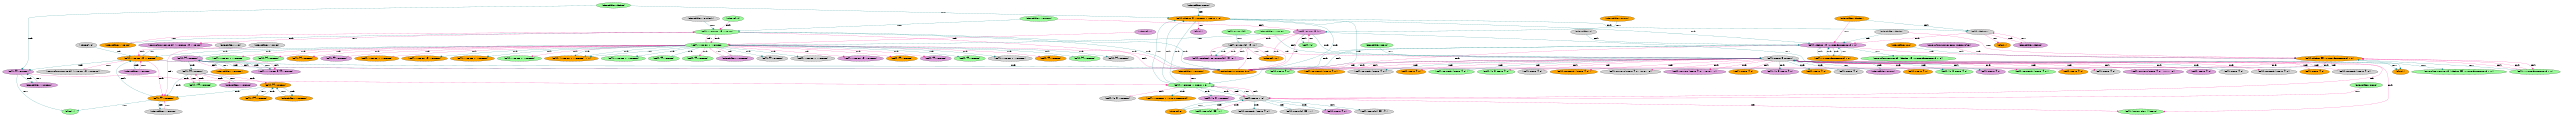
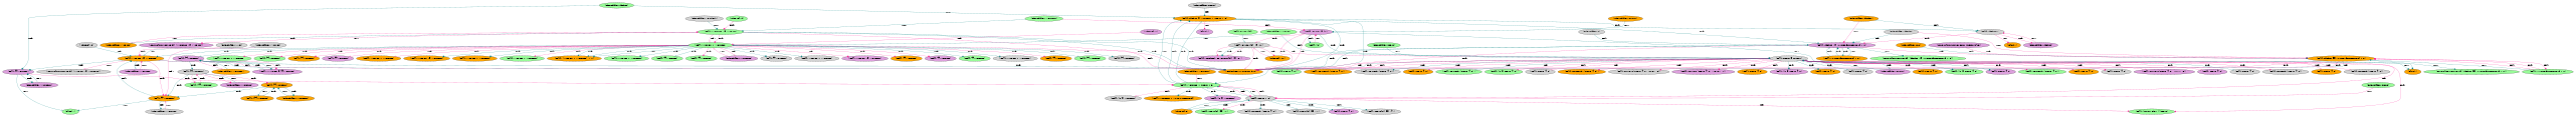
  digraph {
    fontname="DejaVu Sans Mono"
    node [fillcolor=orange fontname="DejaVu Sans Mono" style=filled]
    edge [arrowhead=dot color=teal fontname="DejaVu Sans Mono"]
    n1 [label="(Call,digits = YYCURSOR - start - 3)"]
    n2 [fillcolor=palegreen label="(Call,YYCURSOR - start - 3)"]
    n3 [fillcolor=lightgrey label="(Call,digits--)"]
    n4 [fillcolor=plum label="(Call,digits >= MAX_LENGTH_OF_LONG - 1)"]
    n5 [fillcolor=plum label="(Block,)"]
    n6 [label="(MethodReturn,PHPAPI int)"]
    n7 [fillcolor=lightgrey label="(Call,start - 3)"]
    n8 [fillcolor=lightgrey label="(Call,*p = YYCURSOR)"]
    n9 [label="(Call,YYCURSOR - MAX_MAX_OF_LONG)"]
    n10 [fillcolor=plum label="(Call,*p = YYCURSOR)"]
    n11 [label="(Block,)"]
    n12 [fillcolor=plum label="(Identifier,digits)"]
    n13 [label="(Call,digits == MAX_LENGTH_OF_LONG - 1)"]
    n14 [fillcolor=palegreen label="(ControlStructure,if (digits >= MAX_LENGTH_OF_LONG - 1))"]
    n15 [label="(Call,MAX_LENGTH_OF_LONG - 1)"]
    n16 [fillcolor=palegreen label="(Call,(const char *)start)"]
    n17 [fillcolor=lightgrey label="(Call,start[2] == '-')"]
    n18 [fillcolor=plum label="(Call,start + 2)"]
    n19 [fillcolor=lightgrey label="(Call,start[2] == '+')"]
    n20 [label="(Literal,3)"]
    n21 [fillcolor=palegreen label="(Call,start[2] == '-')"]
    n22 [fillcolor=lightgrey label="(Call,parse_iv(start + 2))"]
    n23 [fillcolor=plum label="(Call,++YYCURSOR)"]
    n24 [fillcolor=palegreen label="(Block,)"]
    n25 [fillcolor=plum label="(Identifier,YYCURSOR)"]
    n26 [label="(Call,YYLIMIT <= YYCURSOR)"]
    n27 [label="(Call,++YYCURSOR)"]
    n28 [fillcolor=plum label="(Identifier,YYCURSOR)"]
    n29 [fillcolor=lightgrey label="(ControlStructure,if (YYLIMIT <= YYCURSOR))"]
    n30 [fillcolor=lightgrey label="(Identifier,YYCURSOR)"]
    n31 [fillcolor=palegreen label="(Call,YYLIMIT - YYCURSOR)"]
    n32 [fillcolor=plum label="(Call,++YYCURSOR)"]
    n33 [fillcolor=palegreen label="(Call,++YYCURSOR)"]
    n34 [fillcolor=plum label="(Identifier,YYCURSOR)"]
    n35 [fillcolor=lightgrey label="(Call,++YYCURSOR)"]
    n36 [fillcolor=lightgrey label="(Call,YYLIMIT - YYCURSOR)"]
    n37 [fillcolor=plum label="(Call,YYLIMIT <= YYCURSOR)"]
    n38 [label="(Call,++YYCURSOR)"]
    n39 [fillcolor=plum label="(Call,++YYCURSOR)"]
    n40 [fillcolor=palegreen label="(Call,++YYCURSOR)"]
    n41 [fillcolor=lightgrey label="(Call,YYLIMIT - YYCURSOR)"]
    n42 [label="(Call,++YYCURSOR)"]
    n43 [fillcolor=palegreen label="(Call,++YYCURSOR)"]
    n44 [fillcolor=lightgrey label="(Call,++YYCURSOR)"]
    n45 [fillcolor=palegreen label="(Call,YYLIMIT - YYCURSOR)"]
    n46 [fillcolor=palegreen label="(Call,++YYCURSOR)"]
    n47 [label="(Call,++YYCURSOR)"]
    n48 [fillcolor=plum label="(Call,++YYCURSOR)"]
    n49 [label="(Call,YYLIMIT - YYCURSOR)"]
    n50 [label="(Call,YYLIMIT <= YYCURSOR)"]
    n51 [label="(Call,YYLIMIT - YYCURSOR)"]
    n52 [fillcolor=palegreen label="(Call,YYLIMIT - YYCURSOR)"]
    n53 [label="(Call,(YYLIMIT - YYCURSOR) < 7)"]
    n54 [fillcolor=palegreen label="(Call,YYLIMIT - YYCURSOR)"]
    n55 [fillcolor=palegreen label="(Call,++YYCURSOR)"]
    n56 [fillcolor=lightgrey label="(Call,++YYCURSOR)"]
    n57 [label="(Identifier,YYCURSOR)"]
    n58 [fillcolor=plum label="(Call,YYMARKER = ++YYCURSOR)"]
    n59 [fillcolor=palegreen label="(Call,YYCURSOR >= YYLIMIT)"]
    n60 [label="(Identifier,YYLIMIT)"]
    n61 [fillcolor=plum label="(ControlStructure,if (YYCURSOR >= YYLIMIT))"]
    n62 [label="(Call,++YYCURSOR)"]
    n63 [fillcolor=palegreen label="(Call,*++YYCURSOR)"]
    n64 [fillcolor=plum label="(Identifier,YYCURSOR)"]
    n65 [label="(Identifier,YYCURSOR)"]
    n66 [label="(Call,*++YYCURSOR)"]
    n67 [fillcolor=lightgrey label="(Call,start = cursor)"]
    n68 [label="(Call,parse_uiv(start + 2))"]
    n69 [fillcolor=lightgrey label="(Call,parse_iv(start + 2))"]
    n70 [label="(Call,start + 2)"]
    n71 [fillcolor=palegreen label="(Call,parse_iv(start + 2))"]
    n72 [fillcolor=palegreen label="(Call,*p = start + 2)"]
    n73 [fillcolor=lightgrey label="(Call,start + 2)"]
    n74 [label="(Call,parse_uiv(start + 2))"]
    n75 [fillcolor=lightgrey label="(Call,strncmp(start + 2, \"INF\", 3))"]
    n76 [fillcolor=plum label="(Call,strncmp(start + 2, \"-INF\", 4))"]
    n77 [label="(Call,start + 2)"]
    n78 [fillcolor=plum label="(Call,*p = start + 2)"]
    n79 [label="(Call,start + 2)"]
    n80 [fillcolor=lightgrey label="(Call,start + 2)"]
    n81 [fillcolor=plum label="(Identifier,cursor)"]
    n82 [label="(Call,start + 2)"]
    n83 [fillcolor=palegreen label="(Call,*p = start + 2)"]
    n84 [fillcolor=plum label="(Call,start + 2)"]
    n85 [fillcolor=palegreen label="(Call,parse_uiv(start + 2))"]
    n86 [label="(Call,start + 2)"]
    n87 [fillcolor=lightgrey label="(Call,start + 2)"]
    n88 [fillcolor=plum label="(Call,strncmp(start + 2, \"NAN\", 3))"]
    n89 [fillcolor=plum label="(Call,start + 2)"]
    n90 [fillcolor=lightgrey label="(Call,start + 2)"]
    n91 [fillcolor=lightgrey label="(Call,parse_iv(start + 2))"]
    n92 [label="(Call,start + 2)"]
    n93 [fillcolor=lightgrey label="(Call,parse_iv(start + 2))"]
    n94 [fillcolor=palegreen label="(Call,start + 2)"]
    n95 [label="(Block,)"]
    n96 [fillcolor=lightgrey label="(Call,cursor[0] != 'R')"]
    n97 [label="(Literal,'R')"]
    n98 [fillcolor=plum label="(Call,var_hash && cursor[0] != 'R')"]
    n99 [fillcolor=plum label="(Call,cursor = *p)"]
    n100 [fillcolor=palegreen label="(Call,*p)"]
    n101 [fillcolor=palegreen label="(Call,MAX_LENGTH_OF_LONG - 1)"]
    n102 [fillcolor=palegreen label="(ControlStructure,if (digits == MAX_LENGTH_OF_LONG - 1))"]
    n103 [label="(Identifier,cursor)"]
    n104 [fillcolor=lightgrey label="(Literal,1)"]
    n105 [fillcolor=palegreen label="(Literal,0)"]
    n106 [label="(Identifier,YYCURSOR)"]
    n107 [fillcolor=lightgrey label="(Identifier,digits)"]
    n108 [fillcolor=lightgrey label="(Identifier,start)"]
    n109 [fillcolor=palegreen label="(Identifier,start)"]
    n110 [fillcolor=lightgrey label="(Identifier,YYLIMIT)"]
    n111 [fillcolor=plum label="(ControlStructure,goto use_double;)"]
    n112 [fillcolor=palegreen label="(Call,cursor[0])"]
    n113 [label="(Identifier,digits)"]
    n114 [fillcolor=palegreen label="(Identifier,YYLIMIT)"]
    n115 [fillcolor=plum label="(Literal,7)"]
    n116 [fillcolor=palegreen label="(Identifier,start)"]
    n117 [fillcolor=lightgrey label="(Identifier,var_hash)"]
    n118 [fillcolor=lightgrey label="(Identifier,p)"]
    n119 [label="(Identifier,cmp)"]
    n120 [fillcolor=lightgrey label="(Identifier,yych)"]
    n121 [fillcolor=palegreen label="(Identifier,YYCURSOR)"]
    n122 [fillcolor=palegreen label="(Identifier,digits)"]
    n1 -> n2 [arrowhead=box label="CFG: "]
    n1 -> n3 [label="DDG: "]
    n1 -> n4 [label="DDG: "]
    n1 -> n5 [color=deeppink label="AST: "]
    n1 -> n6 [label="DDG: "]
    n2 -> n1 [label="AST: "]
    n2 -> n1 [arrowhead=box label="DDG: "]
    n2 -> n1 [arrowhead=onormal label="DDG: "]
    n2 -> n7 [arrowhead=box color=deeppink label="CFG: "]
    n2 -> n8 [arrowhead=onormal color=deeppink label="DDG: "]
    n2 -> n9 [arrowhead=box label="DDG: "]
    n2 -> n10 [label="DDG: "]
    n3 -> n4 [color=deeppink label="DDG: "]
    n3 -> n11 [arrowhead=box color=deeppink label="AST: "]
    n3 -> n12 [color=deeppink label="CFG: "]
    n4 -> n6 [arrowhead=onormal label="DDG: "]
    n4 -> n6 [arrowhead=box color=deeppink label="DDG: "]
    n4 -> n6 [arrowhead=onormal label="DDG: "]
    n4 -> n13 [arrowhead=box color=deeppink label="DDG: "]
    n4 -> n14 [arrowhead=box label="AST: "]
    n4 -> n15 [label="CFG: "]
    n7 -> n2 [label="AST: "]
    n7 -> n2 [color=deeppink label="DDG: "]
    n7 -> n2 [arrowhead=onormal label="DDG: "]
    n7 -> n16 [color=deeppink label="DDG: "]
    n7 -> n17 [arrowhead=onormal label="DDG: "]
    n7 -> n18 [label="DDG: "]
    n7 -> n19 [label="DDG: "]
    n7 -> n20 [arrowhead=onormal label="CFG: "]
    n7 -> n21 [color=deeppink label="DDG: "]
    n7 -> n22 [label="DDG: "]
    n12 -> n3 [color=deeppink label="AST: "]
    n13 -> n6 [color=deeppink label="DDG: "]
    n13 -> n6 [label="DDG: "]
    n13 -> n6 [arrowhead=box color=deeppink label="DDG: "]
    n13 -> n101 [color=deeppink label="CFG: "]
    n13 -> n102 [label="AST: "]
    n15 -> n4 [label="AST: "]
    n15 -> n4 [arrowhead=onormal label="DDG: "]
    n15 -> n4 [arrowhead=box label="DDG: "]
    n20 -> n7 [label="AST: "]
    n23 -> n2 [arrowhead=box color=deeppink label="DDG: "]
    n23 -> n24 [arrowhead=onormal label="AST: "]
    n23 -> n25 [arrowhead=box label="CFG: "]
    n25 -> n23 [arrowhead=box label="AST: "]
    n26 -> n6 [color=deeppink label="DDG: "]
    n26 -> n6 [arrowhead=box label="DDG: "]
    n26 -> n23 [arrowhead=box label="DDG: "]
    n26 -> n27 [arrowhead=box color=deeppink label="DDG: "]
    n26 -> n28 [arrowhead=onormal label="CFG: "]
    n26 -> n29 [arrowhead=onormal color=deeppink label="AST: "]
    n27 -> n24 [label="AST: "]
    n27 -> n26 [arrowhead=box label="DDG: "]
    n27 -> n30 [label="CFG: "]
    n28 -> n26 [color=deeppink label="AST: "]
    n30 -> n27 [arrowhead=onormal color=deeppink label="AST: "]
    n31 -> n6 [arrowhead=box color=deeppink label="DDG: "]
    n31 -> n26 [label="DDG: "]
    n31 -> n32 [arrowhead=onormal label="DDG: "]
    n31 -> n33 [color=deeppink label="DDG: "]
    n31 -> n34 [arrowhead=onormal color=deeppink label="CFG: "]
    n31 -> n35 [arrowhead=box label="DDG: "]
    n31 -> n36 [label="DDG: "]
    n31 -> n37 [arrowhead=box color=deeppink label="DDG: "]
    n31 -> n38 [color=deeppink label="DDG: "]
    n31 -> n39 [arrowhead=box color=deeppink label="DDG: "]
    n31 -> n40 [label="DDG: "]
    n31 -> n41 [label="DDG: "]
    n31 -> n42 [color=deeppink label="DDG: "]
    n31 -> n43 [arrowhead=onormal label="DDG: "]
    n31 -> n44 [label="DDG: "]
    n31 -> n45 [color=deeppink label="DDG: "]
    n31 -> n46 [color=deeppink label="DDG: "]
    n31 -> n47 [arrowhead=box color=deeppink label="DDG: "]
    n31 -> n48 [arrowhead=onormal color=deeppink label="DDG: "]
    n31 -> n49 [arrowhead=onormal color=deeppink label="DDG: "]
    n31 -> n50 [arrowhead=box label="DDG: "]
    n31 -> n51 [arrowhead=box label="DDG: "]
    n31 -> n52 [color=deeppink label="DDG: "]
    n31 -> n53 [arrowhead=box label="AST: "]
    n31 -> n53 [label="DDG: "]
    n31 -> n53 [label="DDG: "]
    n31 -> n54 [arrowhead=box label="DDG: "]
    n31 -> n55 [arrowhead=onormal label="DDG: "]
    n32 -> n6 [arrowhead=onormal label="DDG: "]
    n32 -> n56 [label="DDG: "]
    n32 -> n57 [arrowhead=onormal color=deeppink label="CFG: "]
    n32 -> n58 [arrowhead=box label="AST: "]
    n32 -> n58 [arrowhead=box color=deeppink label="DDG: "]
    n34 -> n31 [arrowhead=onormal color=deeppink label="AST: "]
    n56 -> n27 [label="DDG: "]
    n56 -> n62 [arrowhead=box color=deeppink label="DDG: "]
    n56 -> n63 [color=deeppink label="AST: "]
    n56 -> n64 [arrowhead=box color=deeppink label="CFG: "]
    n57 -> n32 [arrowhead=box label="AST: "]
    n58 -> n32 [arrowhead=onormal label="CFG: "]
    n59 -> n6 [color=deeppink label="DDG: "]
    n59 -> n6 [arrowhead=box label="DDG: "]
    n59 -> n6 [arrowhead=onormal label="DDG: "]
    n59 -> n31 [arrowhead=box color=deeppink label="DDG: "]
    n59 -> n31 [arrowhead=onormal color=deeppink label="DDG: "]
    n59 -> n60 [arrowhead=onormal label="CFG: "]
    n59 -> n61 [arrowhead=box color=deeppink label="AST: "]
    n60 -> n59 [arrowhead=box color=deeppink label="AST: "]
    n62 -> n27 [label="DDG: "]
    n62 -> n65 [arrowhead=box label="CFG: "]
    n62 -> n66 [label="AST: "]
    n63 -> n56 [color=deeppink label="CFG: "]
    n64 -> n56 [arrowhead=onormal label="AST: "]
    n65 -> n62 [arrowhead=box label="AST: "]
    n66 -> n62 [arrowhead=box label="CFG: "]
    n67 -> n6 [arrowhead=onormal color=deeppink label="DDG: "]
    n67 -> n6 [arrowhead=box label="DDG: "]
    n67 -> n7 [arrowhead=onormal color=deeppink label="DDG: "]
    n67 -> n16 [color=deeppink label="DDG: "]
    n67 -> n68 [arrowhead=onormal color=deeppink label="DDG: "]
    n67 -> n69 [label="DDG: "]
    n67 -> n70 [color=deeppink label="DDG: "]
    n67 -> n71 [arrowhead=onormal label="DDG: "]
    n67 -> n72 [color=deeppink label="DDG: "]
    n67 -> n73 [arrowhead=onormal color=deeppink label="DDG: "]
    n67 -> n74 [arrowhead=box color=deeppink label="DDG: "]
    n67 -> n75 [color=deeppink label="DDG: "]
    n67 -> n76 [arrowhead=box color=deeppink label="DDG: "]
    n67 -> n77 [arrowhead=onormal color=deeppink label="DDG: "]
    n67 -> n78 [arrowhead=box label="DDG: "]
    n67 -> n79 [arrowhead=box label="DDG: "]
    n67 -> n80 [arrowhead=onormal label="DDG: "]
    n67 -> n81 [arrowhead=onormal label="CFG: "]
    n67 -> n82 [arrowhead=onormal color=deeppink label="DDG: "]
    n67 -> n83 [arrowhead=box label="DDG: "]
    n67 -> n84 [arrowhead=box label="DDG: "]
    n67 -> n85 [color=deeppink label="DDG: "]
    n67 -> n86 [color=deeppink label="DDG: "]
    n67 -> n87 [arrowhead=box color=deeppink label="DDG: "]
    n67 -> n88 [arrowhead=onormal color=deeppink label="DDG: "]
    n67 -> n89 [arrowhead=onormal color=deeppink label="DDG: "]
    n67 -> n90 [arrowhead=onormal label="DDG: "]
    n67 -> n91 [color=deeppink label="DDG: "]
    n67 -> n92 [arrowhead=onormal color=deeppink label="DDG: "]
    n67 -> n93 [arrowhead=onormal color=deeppink label="DDG: "]
    n67 -> n94 [color=deeppink label="DDG: "]
    n67 -> n95 [arrowhead=box label="AST: "]
    n81 -> n67 [arrowhead=box label="AST: "]
    n96 -> n6 [arrowhead=onormal color=deeppink label="DDG: "]
    n96 -> n67 [color=deeppink label="DDG: "]
    n96 -> n97 [color=deeppink label="CFG: "]
    n96 -> n98 [color=deeppink label="AST: "]
    n96 -> n98 [arrowhead=box label="DDG: "]
    n96 -> n98 [arrowhead=onormal color=deeppink label="DDG: "]
    n97 -> n96 [arrowhead=onormal color=deeppink label="AST: "]
-   n98 -> n96 [arrowhead=onormal color=deeppink label="CFG: "]
    n99 -> n6 [color=deeppink label="DDG: "]
    n99 -> n6 [arrowhead=box color=deeppink label="DDG: "]
    n99 -> n67 [arrowhead=onormal label="DDG: "]
    n99 -> n95 [arrowhead=box label="AST: "]
    n99 -> n96 [arrowhead=onormal color=deeppink label="DDG: "]
    n99 -> n100 [label="CFG: "]
    n100 -> n99 [arrowhead=box color=deeppink label="AST: "]
    n101 -> n13 [label="AST: "]
    n101 -> n13 [arrowhead=box color=deeppink label="DDG: "]
    n101 -> n13 [arrowhead=box color=deeppink label="DDG: "]
    n103 -> n99 [label="AST: "]
    n104 -> n26 [label="CFG: "]
    n105 -> n59 [arrowhead=box color=deeppink label="CFG: "]
    n106 -> n2 [arrowhead=onormal color=deeppink label="AST: "]
    n107 -> n4 [arrowhead=box label="CFG: "]
    n107 -> n13 [arrowhead=onormal color=deeppink label="AST: "]
    n108 -> n1 [label="CFG: "]
    n109 -> n67 [label="AST: "]
    n110 -> n26 [arrowhead=onormal label="AST: "]
    n110 -> n27 [arrowhead=box color=deeppink label="CFG: "]
    n111 -> n13 [color=deeppink label="CFG: "]
    n112 -> n96 [arrowhead=onormal label="AST: "]
    n113 -> n3 [label="CFG: "]
    n113 -> n4 [arrowhead=box color=deeppink label="AST: "]
    n114 -> n31 [label="AST: "]
    n114 -> n67 [arrowhead=box label="CFG: "]
    n115 -> n31 [color=deeppink label="CFG: "]
    n116 -> n7 [arrowhead=box color=deeppink label="AST: "]
    n117 -> n59 [arrowhead=box label="AST: "]
    n118 -> n4 [label="CFG: "]
    n119 -> n13 [arrowhead=box label="CFG: "]
    n120 -> n26 [arrowhead=box color=deeppink label="CFG: "]
    n121 -> n59 [label="AST: "]
    n121 -> n99 [arrowhead=box color=deeppink label="CFG: "]
    n122 -> n1 [label="AST: "]
    n122 -> n23 [arrowhead=box label="CFG: "]
  }
